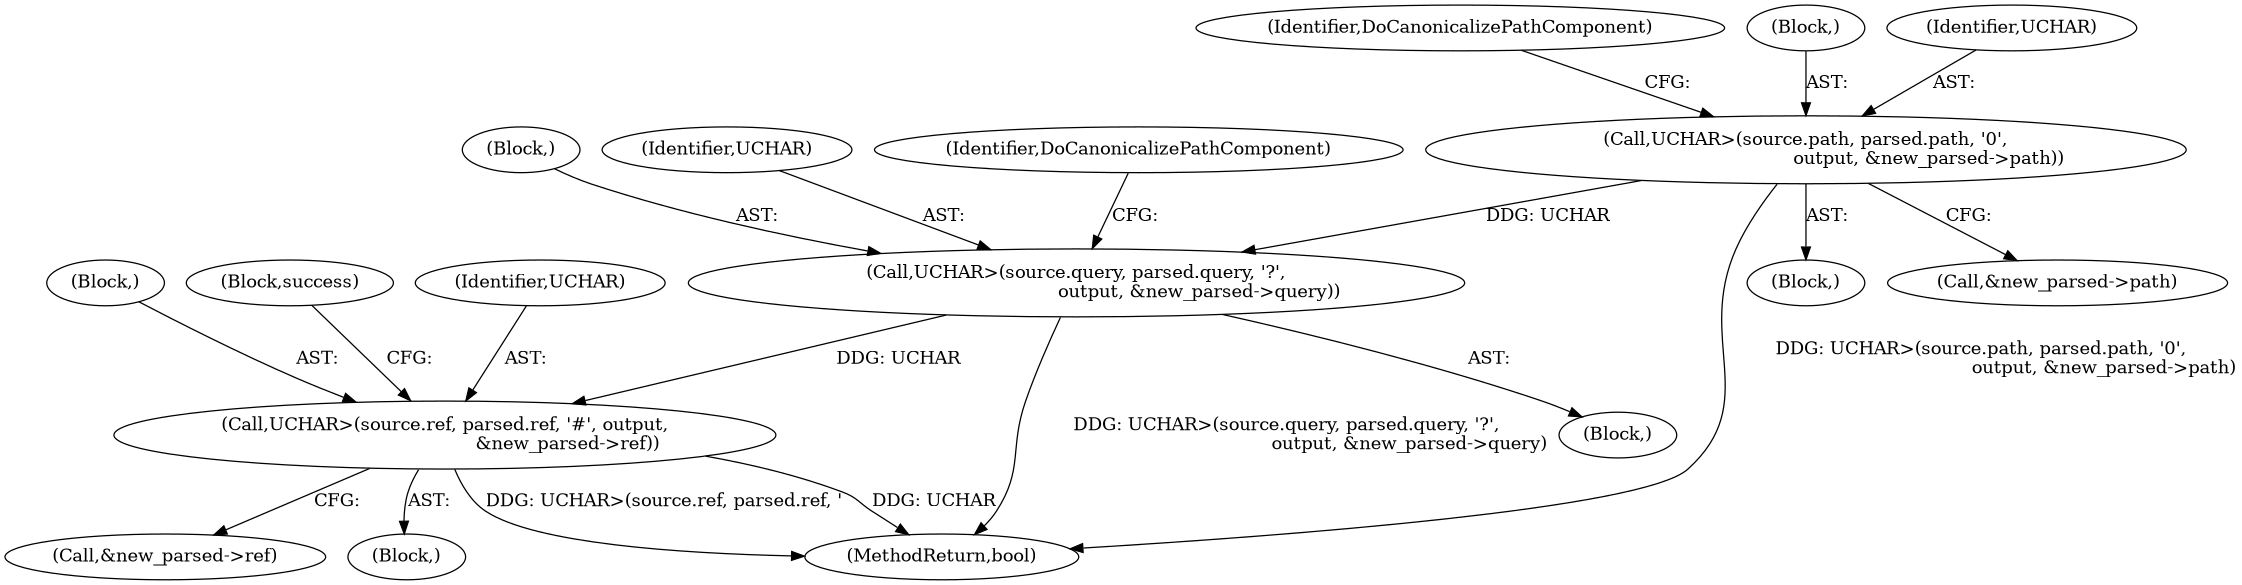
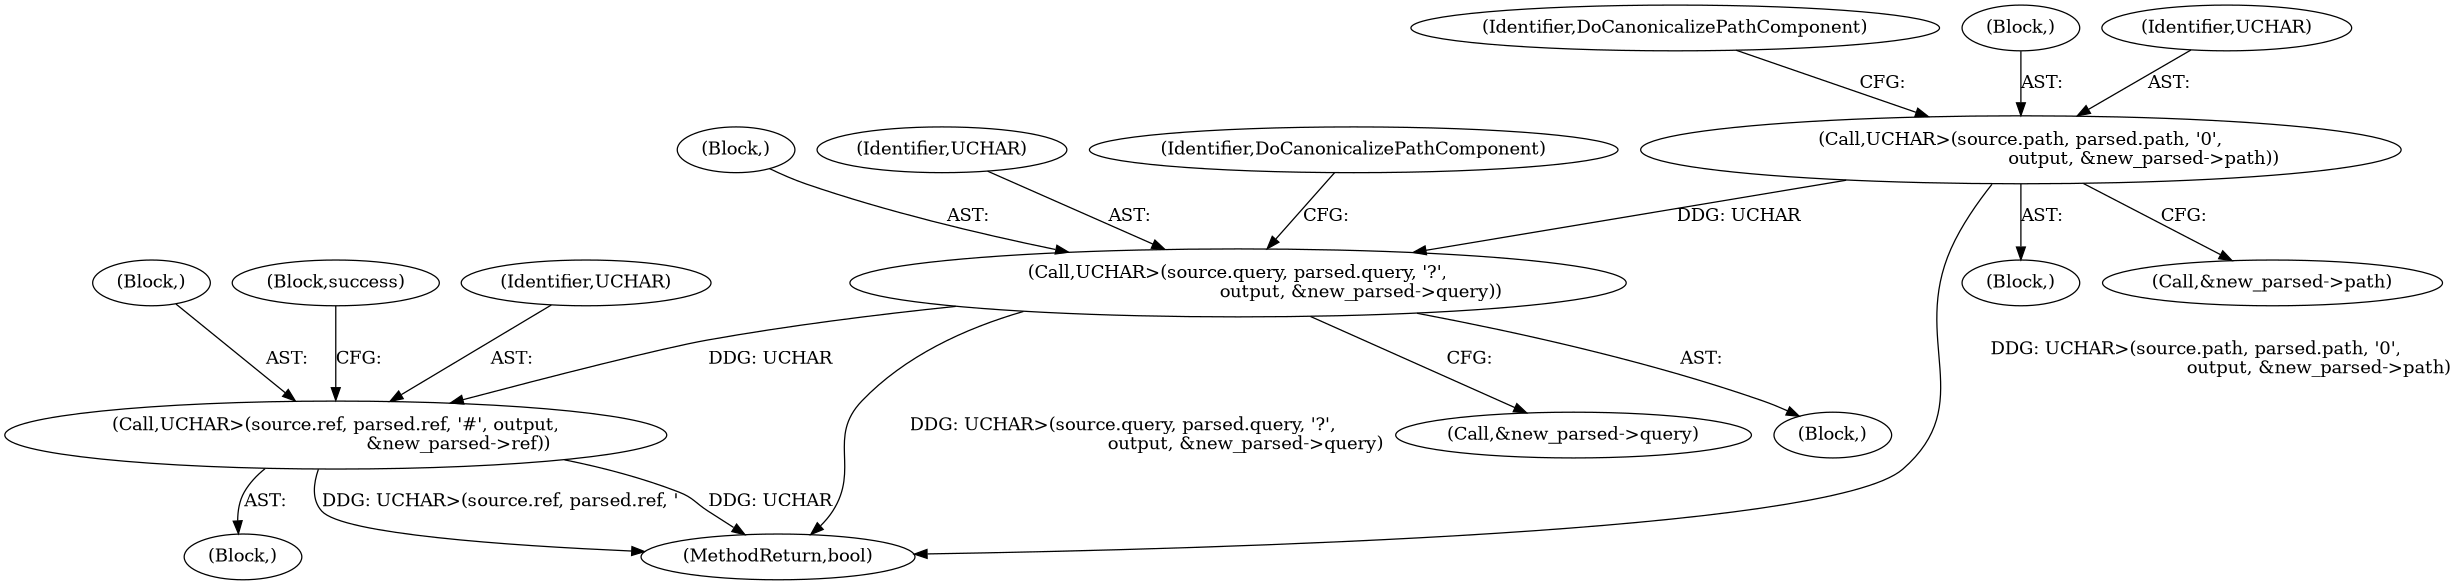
  digraph {
    n1 [label="(Call,UCHAR>(source.path, parsed.path, '\0',\n                                           output, &new_parsed->path))"]
    n2 [label="(Call,UCHAR>(source.query, parsed.query, '?',\n                                           output, &new_parsed->query))"]
    n3 [label="(Block,)"]
    n4 [label="(Call,&new_parsed->path)"]
    n5 [label="(MethodReturn,bool)"]
    n6 [label="(Call,UCHAR>(source.ref, parsed.ref, '#', output,\n                                           &new_parsed->ref))"]
+   n7 [label="(Call,&new_parsed->query)"]
    n8 [label="(Block,)"]
-   n9 [label="(Call,&new_parsed->ref)"]
    n10 [label="(Block,)"]
    n11 [label="(Identifier,DoCanonicalizePathComponent)"]
    n12 [label="(Block,)"]
    n13 [label="(Identifier,UCHAR)"]
    n14 [label="(Block,)"]
    n15 [label="(Block,)"]
    n16 [label="(Identifier,UCHAR)"]
    n17 [label="(Block,success)"]
    n18 [label="(Identifier,DoCanonicalizePathComponent)"]
    n19 [label="(Identifier,UCHAR)"]
    n1 -> n2 [label="DDG: UCHAR"]
    n1 -> n3 [label="AST: "]
    n1 -> n4 [label="CFG: "]
    n1 -> n5 [label="DDG: UCHAR>(source.path, parsed.path, '\0',\n                                           output, &new_parsed->path)"]
    n2 -> n5 [label="DDG: UCHAR>(source.query, parsed.query, '?',\n                                           output, &new_parsed->query)"]
    n2 -> n6 [label="DDG: UCHAR"]
+   n2 -> n7 [label="CFG: "]
    n2 -> n8 [label="AST: "]
    n6 -> n5 [label="DDG: UCHAR>(source.ref, parsed.ref, '"]
    n6 -> n5 [label="DDG: UCHAR"]
-   n6 -> n9 [label="CFG: "]
    n6 -> n10 [label="AST: "]
    n11 -> n1 [label="CFG: "]
    n12 -> n1 [label="AST: "]
    n13 -> n1 [label="AST: "]
    n14 -> n2 [label="AST: "]
    n15 -> n6 [label="AST: "]
    n16 -> n2 [label="AST: "]
    n17 -> n6 [label="CFG: "]
    n18 -> n2 [label="CFG: "]
    n19 -> n6 [label="AST: "]
  }
